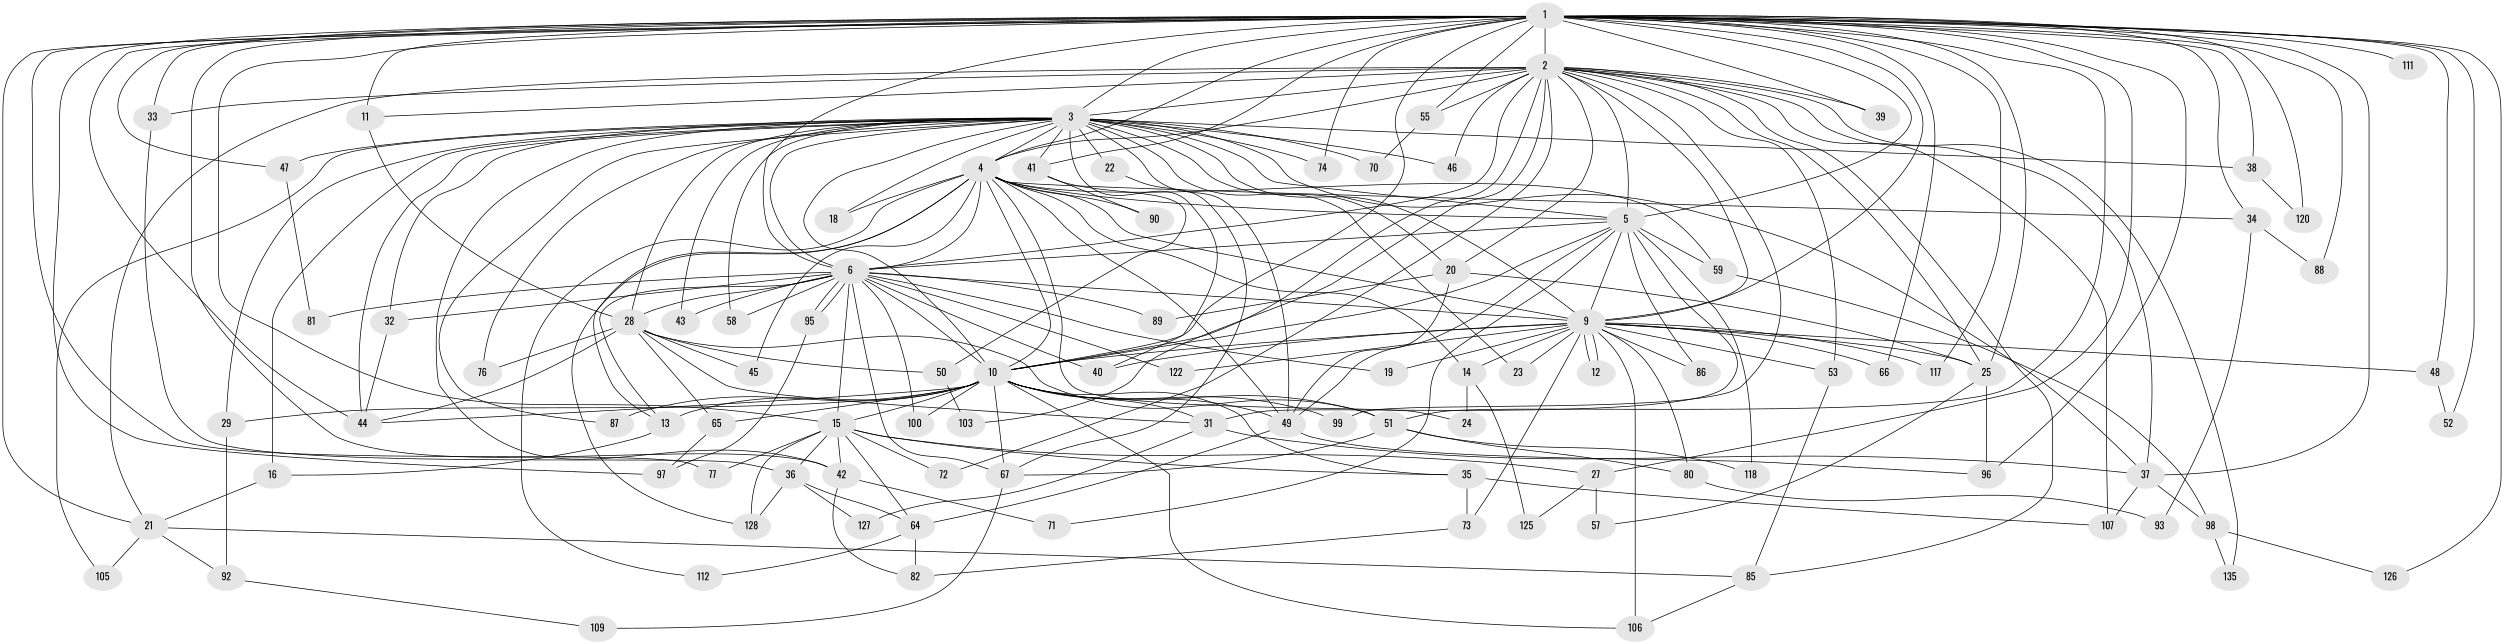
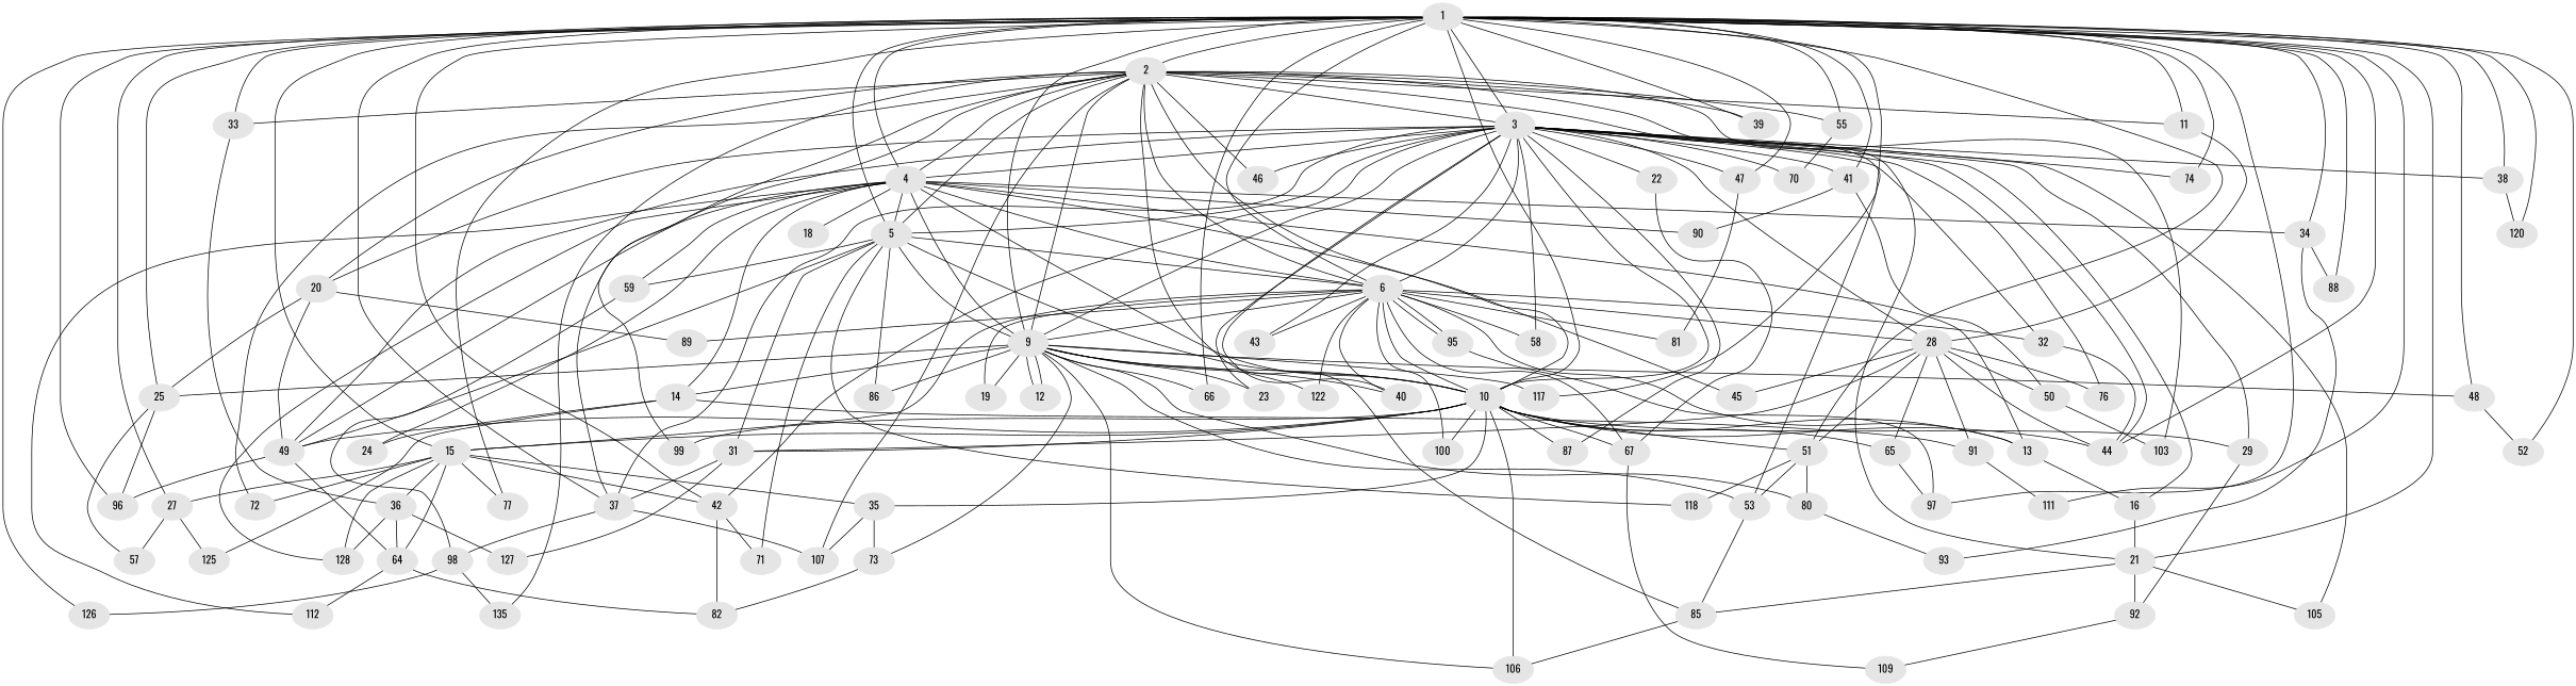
  graph {
    fontname=Oswald
    node [color=gray90 fontname=Oswald style=filled]
    edge [fontname=Oswald]
    1 [super="+8"]
    2
    3 [super="+7"]
    4
    5
    6 [super="+84"]
    9
    10 [super="+69+56+26+17"]
    11
    15
    21 [super="+62"]
    25 [super="+60"]
    27
    33
    34
    37 [super="+79+113"]
    38
    39
    41
    42 [super="+61"]
    44 [super="+83"]
    47
    48
    51
    52
    55 [super="+123"]
    66
    74
    77
    88
    96 [super="+115"]
    97
    111
    117
    120
    126
    20
    46
    53 [super="+132"]
    72
    85 [super="+119"]
    99
    103
    107 [super="+136"]
    135
    16
    18
    22
    23 [super="+54"]
    28 [super="+78"]
    29
    32
    40 [super="+134"]
    43
    49 [super="+68+121+94"]
    58
    70
    76 [super="+130"]
    87
    105
    13
    14
    24
    45
    59 [super="+133"]
    90
    112
    128 [super="+139"]
    31
    71
    86
    118
    19
    67 [super="+114"]
    81
    89
    95
    100
    122
    12
    73
    80
    106
    35
    65 [super="+116"]
    36
    64
    92
    57
    125
    93
    98
    50
    82 [super="+124"]
+   91
    127
    109
    1 -- 2 [weight=2]
    1 -- 3 [weight=4]
    1 -- 4 [weight=2]
    1 -- 5 [weight=2]
    1 -- 6 [weight=2]
    1 -- 9 [weight=2]
    1 -- 10 [weight=3]
    1 -- 11
    1 -- 15
    1 -- 21
    1 -- 25 [weight=2]
    1 -- 27
    1 -- 33
    1 -- 34
    1 -- 37 [weight=2]
    1 -- 38
    1 -- 39
    1 -- 41
    1 -- 42
    1 -- 44
    1 -- 47
    1 -- 48
    1 -- 51
    1 -- 52
    1 -- 55
    1 -- 66
    1 -- 74
    1 -- 77
    1 -- 88
    1 -- 96
    1 -- 97
    1 -- 111
    1 -- 117
    1 -- 120
    1 -- 126
    2 -- 3 [weight=2]
    2 -- 4
    2 -- 5
    2 -- 6
    2 -- 9
    2 -- 10 [weight=2]
    2 -- 11
    2 -- 21
-   2 -- 25
    2 -- 33
    2 -- 37
    2 -- 39
    2 -- 55
    2 -- 20
    2 -- 46
    2 -- 53
    2 -- 72
    2 -- 85
    2 -- 99
    2 -- 103
    2 -- 107
    2 -- 135
    3 -- 4 [weight=2]
    3 -- 5 [weight=2]
    3 -- 6 [weight=2]
    3 -- 9 [weight=2]
    3 -- 10 [weight=2]
    3 -- 37
    3 -- 38
    3 -- 41
    3 -- 42
    3 -- 44
    3 -- 47
    3 -- 74
    3 -- 20
    3 -- 46
    3 -- 16
-   3 -- 18
    3 -- 22 [weight=2]
    3 -- 23 [weight=2]
    3 -- 28
    3 -- 29
    3 -- 32
    3 -- 40
    3 -- 43
    3 -- 49
    3 -- 58
    3 -- 70
    3 -- 76 [weight=2]
    3 -- 87
    3 -- 105
    4 -- 5
    4 -- 6
    4 -- 9
    4 -- 10 [weight=2]
    4 -- 34
    4 -- 18
    4 -- 49
    4 -- 13
    4 -- 14
    4 -- 24
    4 -- 45
    4 -- 59 [weight=2]
    4 -- 90
    4 -- 112
    4 -- 128
    5 -- 6
    5 -- 9
    5 -- 10
    5 -- 49
    5 -- 59
    5 -- 31
    5 -- 71
    5 -- 86
    5 -- 118
    6 -- 9
    6 -- 10
    6 -- 15
    6 -- 28
    6 -- 32
    6 -- 40
    6 -- 43
    6 -- 58
    6 -- 13
    6 -- 19
    6 -- 67
    6 -- 81
    6 -- 89
    6 -- 95
    6 -- 95
    6 -- 100
    6 -- 122
    9 -- 10 [weight=2]
    9 -- 25
    9 -- 48
    9 -- 66
    9 -- 117
    9 -- 53
    9 -- 23
    9 -- 40
    9 -- 14
    9 -- 86
    9 -- 19
    9 -- 122
    9 -- 12
    9 -- 12
    9 -- 73
    9 -- 80
    9 -- 106
    10 -- 15
    10 -- 44
    10 -- 51
    10 -- 99
    10 -- 29
    10 -- 49
    10 -- 87
    10 -- 13
    10 -- 31 [weight=2]
    10 -- 67
    10 -- 100
    10 -- 106
    10 -- 35
    10 -- 65
    11 -- 28
    15 -- 27
    15 -- 42
    15 -- 77
    15 -- 72
    15 -- 128
    15 -- 35
    15 -- 36
    15 -- 64
    21 -- 85
    21 -- 105
    21 -- 92
    25 -- 96
    25 -- 57
    27 -- 57
    27 -- 125
    33 -- 36
    34 -- 88
    34 -- 93
    37 -- 107 [weight=2]
    37 -- 98
    38 -- 120
    41 -- 90
    41 -- 50
    42 -- 71
    42 -- 82
    47 -- 81
    48 -- 52
-   51 -- 67
+   51 -- 53
    51 -- 118
    51 -- 80
    55 -- 70
    20 -- 25
    20 -- 49
    20 -- 89
    53 -- 85
    85 -- 106
    16 -- 21
    22 -- 67
    28 -- 44
    28 -- 51
    28 -- 76
    28 -- 45
    28 -- 31
    28 -- 65
    28 -- 50
+   28 -- 91
    29 -- 92
    32 -- 44
    49 -- 96
    49 -- 64
    13 -- 16
    14 -- 24
    14 -- 125
+   14 -- 91
    59 -- 98
    31 -- 37
    31 -- 127
    67 -- 109
    95 -- 97
    73 -- 82
    80 -- 93
    35 -- 107
    35 -- 73
    65 -- 97
    36 -- 128
    36 -- 64
    36 -- 127
    64 -- 112
    64 -- 82
    92 -- 109
    98 -- 126
    98 -- 135
    50 -- 103
+   91 -- 111
  }
